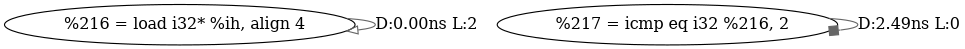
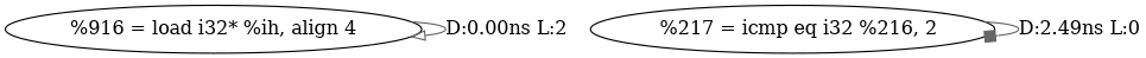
  digraph {
    edge [color=gray40]
-   n1 [label="  %216 = load i32* %ih, align 4"]
+   n1 [label="%916 = load i32* %ih, align 4"]
    n2 [label="  %217 = icmp eq i32 %216, 2"]
    n1 -> n1 [label="D:0.00ns L:2" arrowhead=onormal]
    n2 -> n2 [label="D:2.49ns L:0" arrowhead=box]
  }
